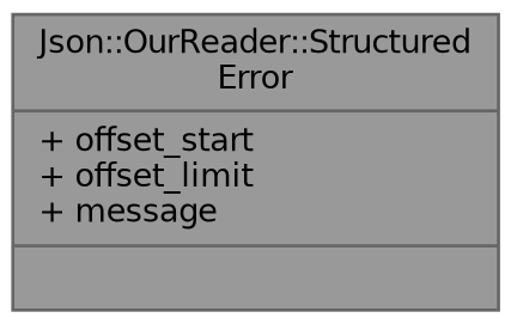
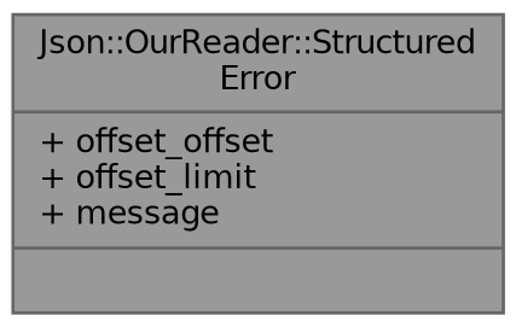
  digraph {
-   n1 [color=gray40 fillcolor=grey60 fontcolor=black fontname=Helvetica fontsize=10 height=0.2 label="{Json::OurReader::Structured\lError\n|+ offset_start\l+ offset_limit\l+ message\l|}" shape=record style=filled width=0.4]
+   n1 [color=gray40 fillcolor=grey60 fontcolor=black fontname=Helvetica fontsize=10 height=0.2 label="{Json::OurReader::Structured\lError\n|+ offset_offset\l+ offset_limit\l+ message\l|}" shape=record style=filled width=0.4]
  }
